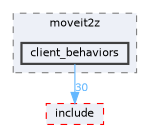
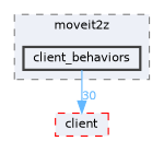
  digraph {
    compound=true
    node [fillcolor="#edf0f7" fontname=Helvetica fontsize=10 shape=box]
    n1 [color=grey25 height=0.2 label=client_behaviors style="filled,bold" width=0.4]
-   n2 [color=red height=0.2 label=include style="filled,dashed" width=0.4]
+   n2 [color=red height=0.2 label=client style="filled,dashed" width=0.4]
    subgraph cluster_1 {
      bgcolor="#edf0f7"
      fontname=Helvetica
      fontsize=10
      label=moveit2z
      pencolor=grey50
      style="filled,dashed"
      n1
    }
    n1 -> n2 [color=steelblue1 fontcolor=steelblue1 fontname=Helvetica fontsize=10 headlabel=30 labeldistance=1.5 labelfontname=Helvetica labelfontsize=10]
  }
